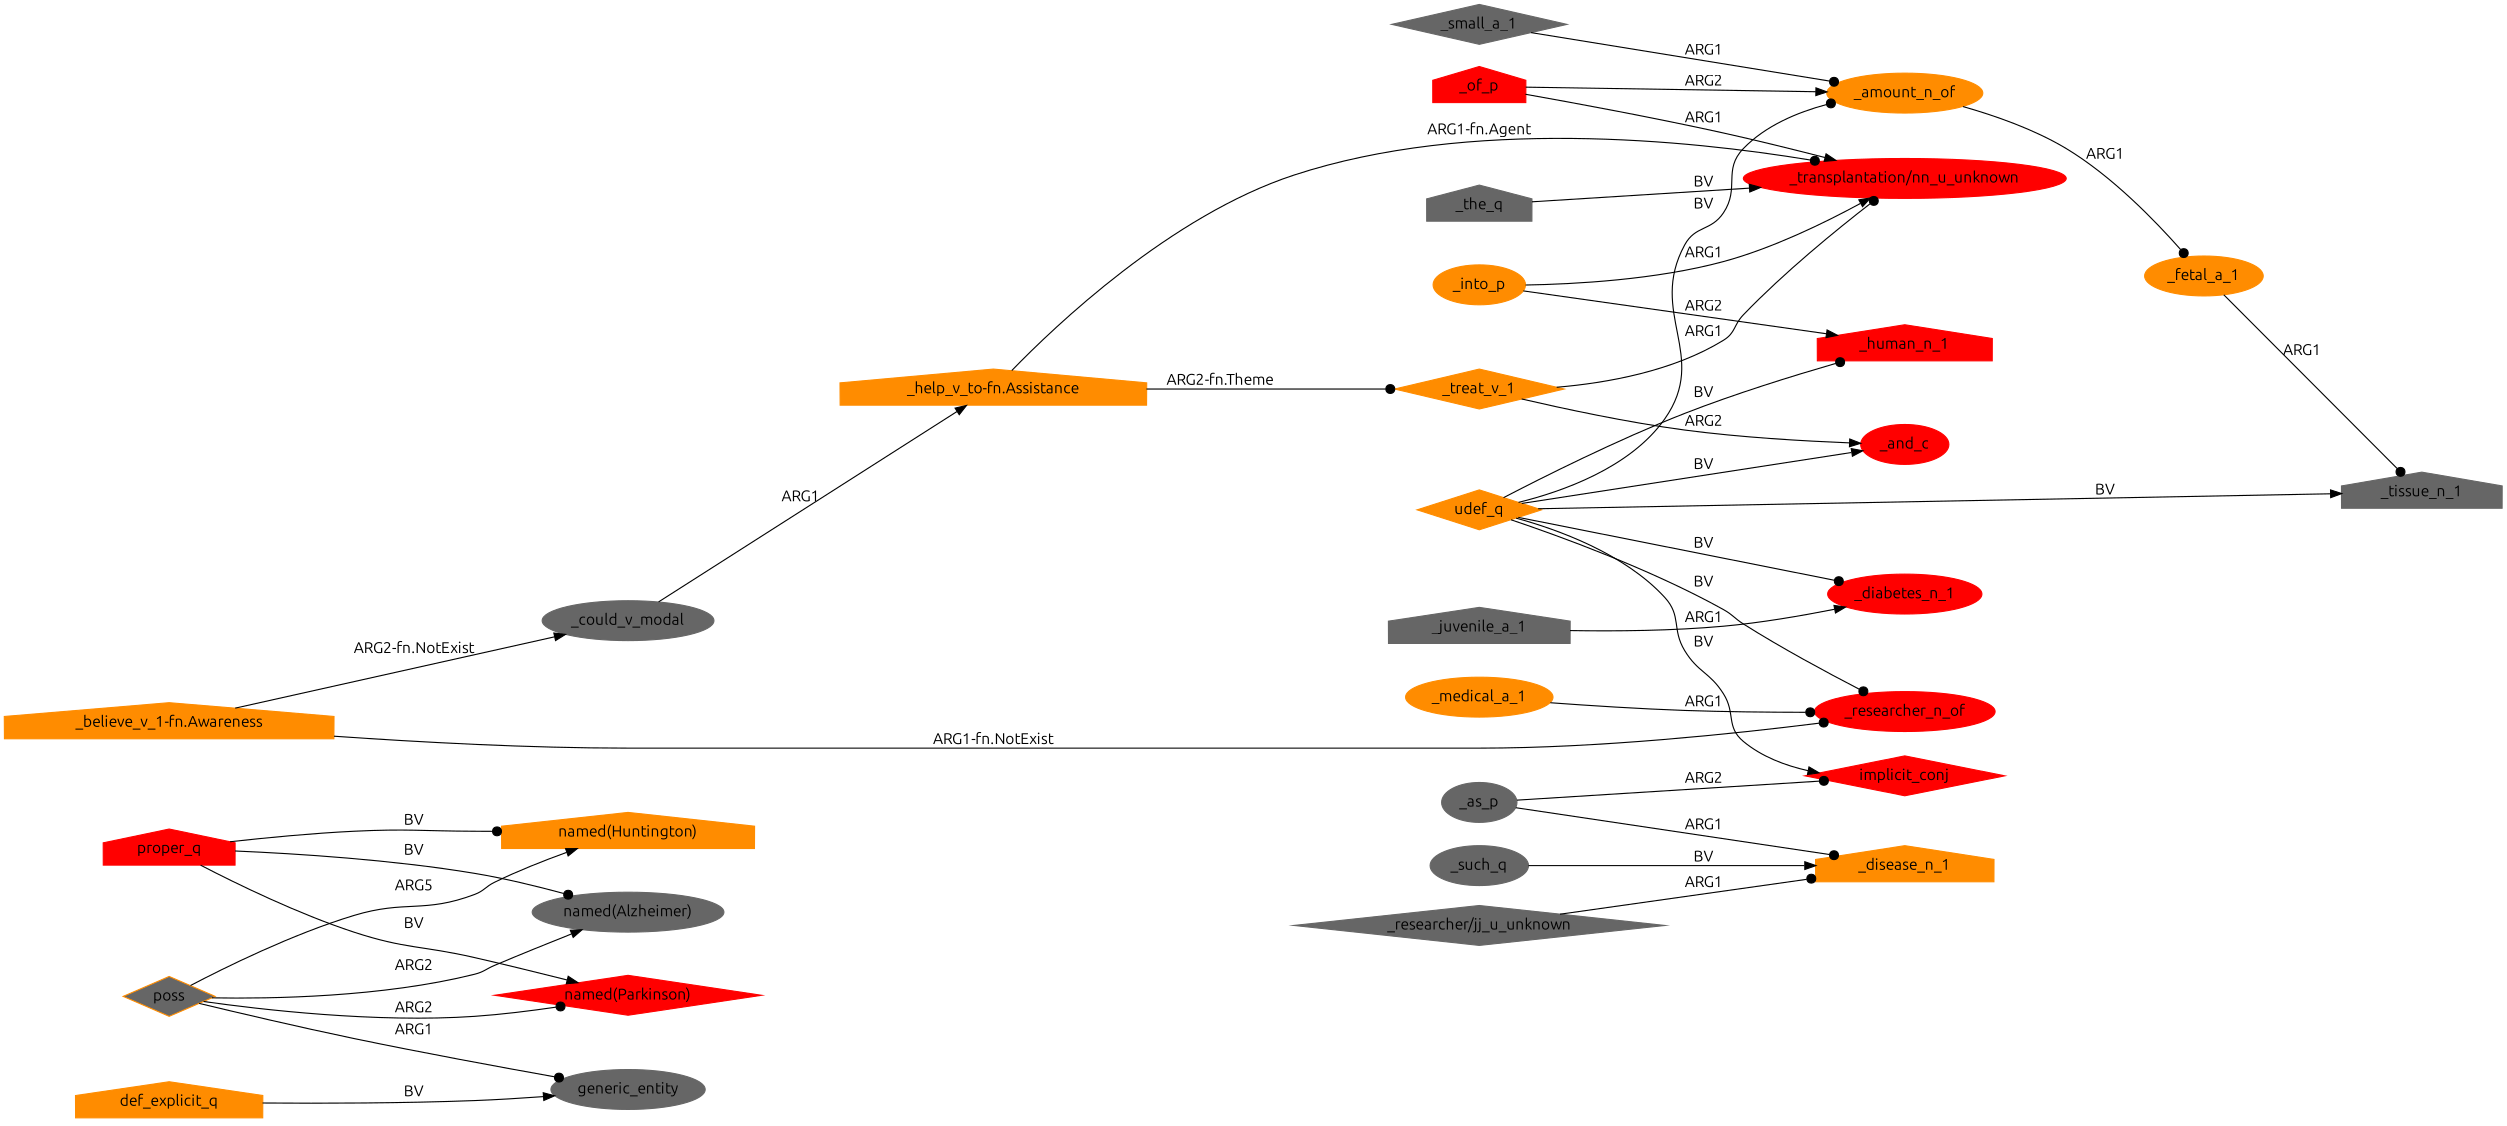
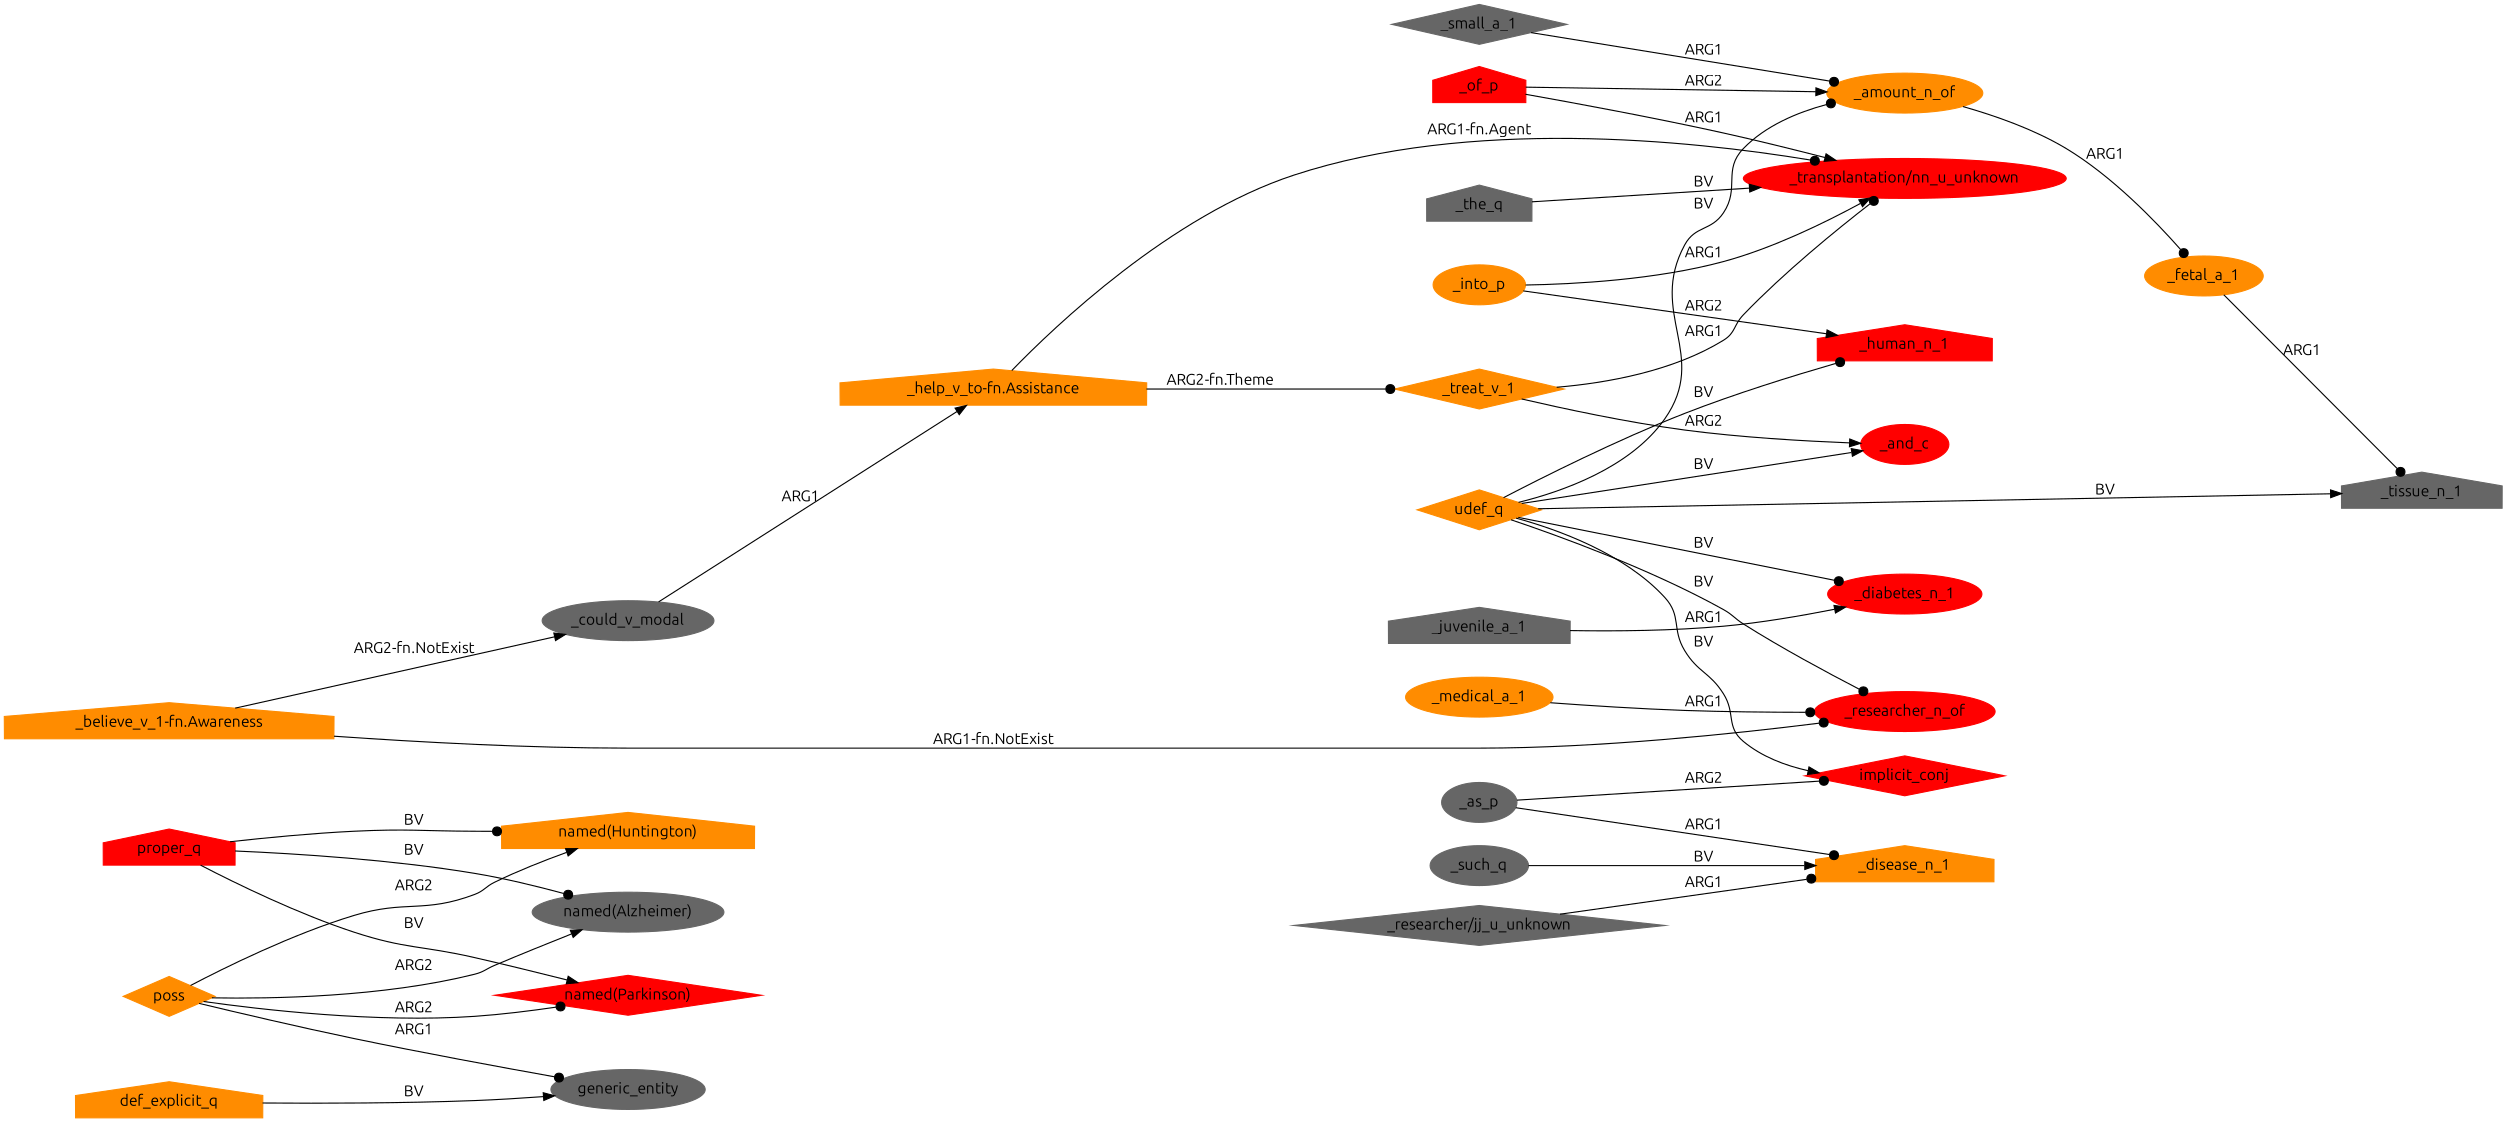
  digraph {
    fontname=Ubuntu
    rankdir=LR
    node [color=darkorange fontname=Ubuntu shape=ellipse style=filled]
    edge [arrowhead=dot fontname=Ubuntu]
    proper_q [color=red shape=house]
    "named(Huntington)" [shape=house]
    "named(Alzheimer)" [color=gray40]
    "named(Parkinson)" [color=red shape=diamond]
-   poss [shape=diamond fillcolor=gray40]
+   poss [shape=diamond]
    generic_entity [color=gray40]
    udef_q [shape=diamond]
    _amount_n_of
    _tissue_n_1 [color=gray40 shape=house]
    implicit_conj [color=red shape=diamond]
    _human_n_1 [color=red shape=house]
    _researcher_n_of [color=red]
    _diabetes_n_1 [color=red]
    _and_c [color=red]
    _fetal_a_1
    _the_q [color=gray40 shape=house]
    "_transplantation/nn_u_unknown" [color=red]
    _could_v_modal [color=gray40]
    "_help_v_to-fn.Assistance" [shape=house]
    _treat_v_1 [shape=diamond]
    _of_p [color=red shape=house]
    n22 [color=gray40 label="_researcher/jj_u_unknown" shape=diamond]
    _disease_n_1 [shape=house]
    def_explicit_q [shape=house]
    "_believe_v_1-fn.Awareness" [shape=house]
    _as_p [color=gray40]
    _such_q [color=gray40]
    _small_a_1 [color=gray40 shape=diamond]
    _juvenile_a_1 [color=gray40 shape=house]
    _medical_a_1
    _into_p
    proper_q -> "named(Huntington)" [label=BV]
    proper_q -> "named(Alzheimer)" [label=BV]
    proper_q -> "named(Parkinson)" [arrowhead=normal label=BV]
-   poss -> "named(Huntington)" [arrowhead=normal label=ARG5]
+   poss -> "named(Huntington)" [arrowhead=normal label=ARG2]
    poss -> "named(Alzheimer)" [arrowhead=normal label=ARG2]
    poss -> "named(Parkinson)" [label=ARG2]
    poss -> generic_entity [label=ARG1]
    udef_q -> _amount_n_of [label=BV]
    udef_q -> _tissue_n_1 [arrowhead=normal label=BV]
    udef_q -> implicit_conj [arrowhead=normal label=BV]
    udef_q -> _human_n_1 [label=BV]
    udef_q -> _researcher_n_of [label=BV]
    udef_q -> _diabetes_n_1 [label=BV]
    udef_q -> _and_c [arrowhead=normal label=BV]
    _amount_n_of -> _fetal_a_1 [label=ARG1]
    _fetal_a_1 -> _tissue_n_1 [label=ARG1]
    _the_q -> "_transplantation/nn_u_unknown" [arrowhead=normal label=BV]
    _could_v_modal -> "_help_v_to-fn.Assistance" [arrowhead=normal label=ARG1]
    "_help_v_to-fn.Assistance" -> "_transplantation/nn_u_unknown" [label="ARG1-fn.Agent"]
    "_help_v_to-fn.Assistance" -> _treat_v_1 [label="ARG2-fn.Theme"]
    _treat_v_1 -> _and_c [arrowhead=normal label=ARG2]
    _treat_v_1 -> "_transplantation/nn_u_unknown" [label=ARG1]
    _of_p -> _amount_n_of [arrowhead=normal label=ARG2]
    _of_p -> "_transplantation/nn_u_unknown" [arrowhead=normal label=ARG1]
    n22 -> _disease_n_1 [label=ARG1]
    def_explicit_q -> generic_entity [arrowhead=normal label=BV]
    "_believe_v_1-fn.Awareness" -> _researcher_n_of [label="ARG1-fn.NotExist"]
    "_believe_v_1-fn.Awareness" -> _could_v_modal [arrowhead=normal label="ARG2-fn.NotExist"]
    _as_p -> implicit_conj [label=ARG2]
    _as_p -> _disease_n_1 [label=ARG1]
    _such_q -> _disease_n_1 [arrowhead=normal label=BV]
    _small_a_1 -> _amount_n_of [label=ARG1]
    _juvenile_a_1 -> _diabetes_n_1 [arrowhead=normal label=ARG1]
    _medical_a_1 -> _researcher_n_of [label=ARG1]
    _into_p -> _human_n_1 [arrowhead=normal label=ARG2]
    _into_p -> "_transplantation/nn_u_unknown" [arrowhead=normal label=ARG1]
  }
